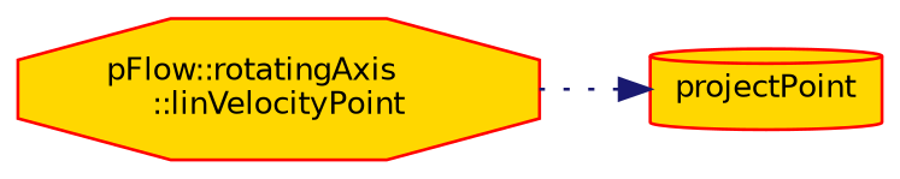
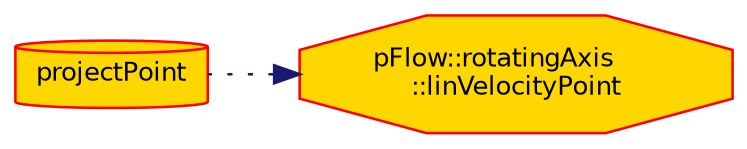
  digraph {
    rankdir=RL
    node [color=red fillcolor=gold fontname=Helvetica fontsize=10 style=filled]
    n1 [fontcolor=black height=0.2 label=projectPoint shape=cylinder width=0.4]
    n2 [height=0.2 label="pFlow::rotatingAxis\l::linVelocityPoint" shape=octagon width=0.4]
-   n1 -> n2 [color=midnightblue dir=back fontname=Helvetica fontsize=10 labelfontname=Helvetica labelfontsize=10 style=dotted]
+   n2 -> n1 [color=midnightblue dir=back fontname=Helvetica fontsize=10 labelfontname=Helvetica labelfontsize=10 style=dotted]
  }
